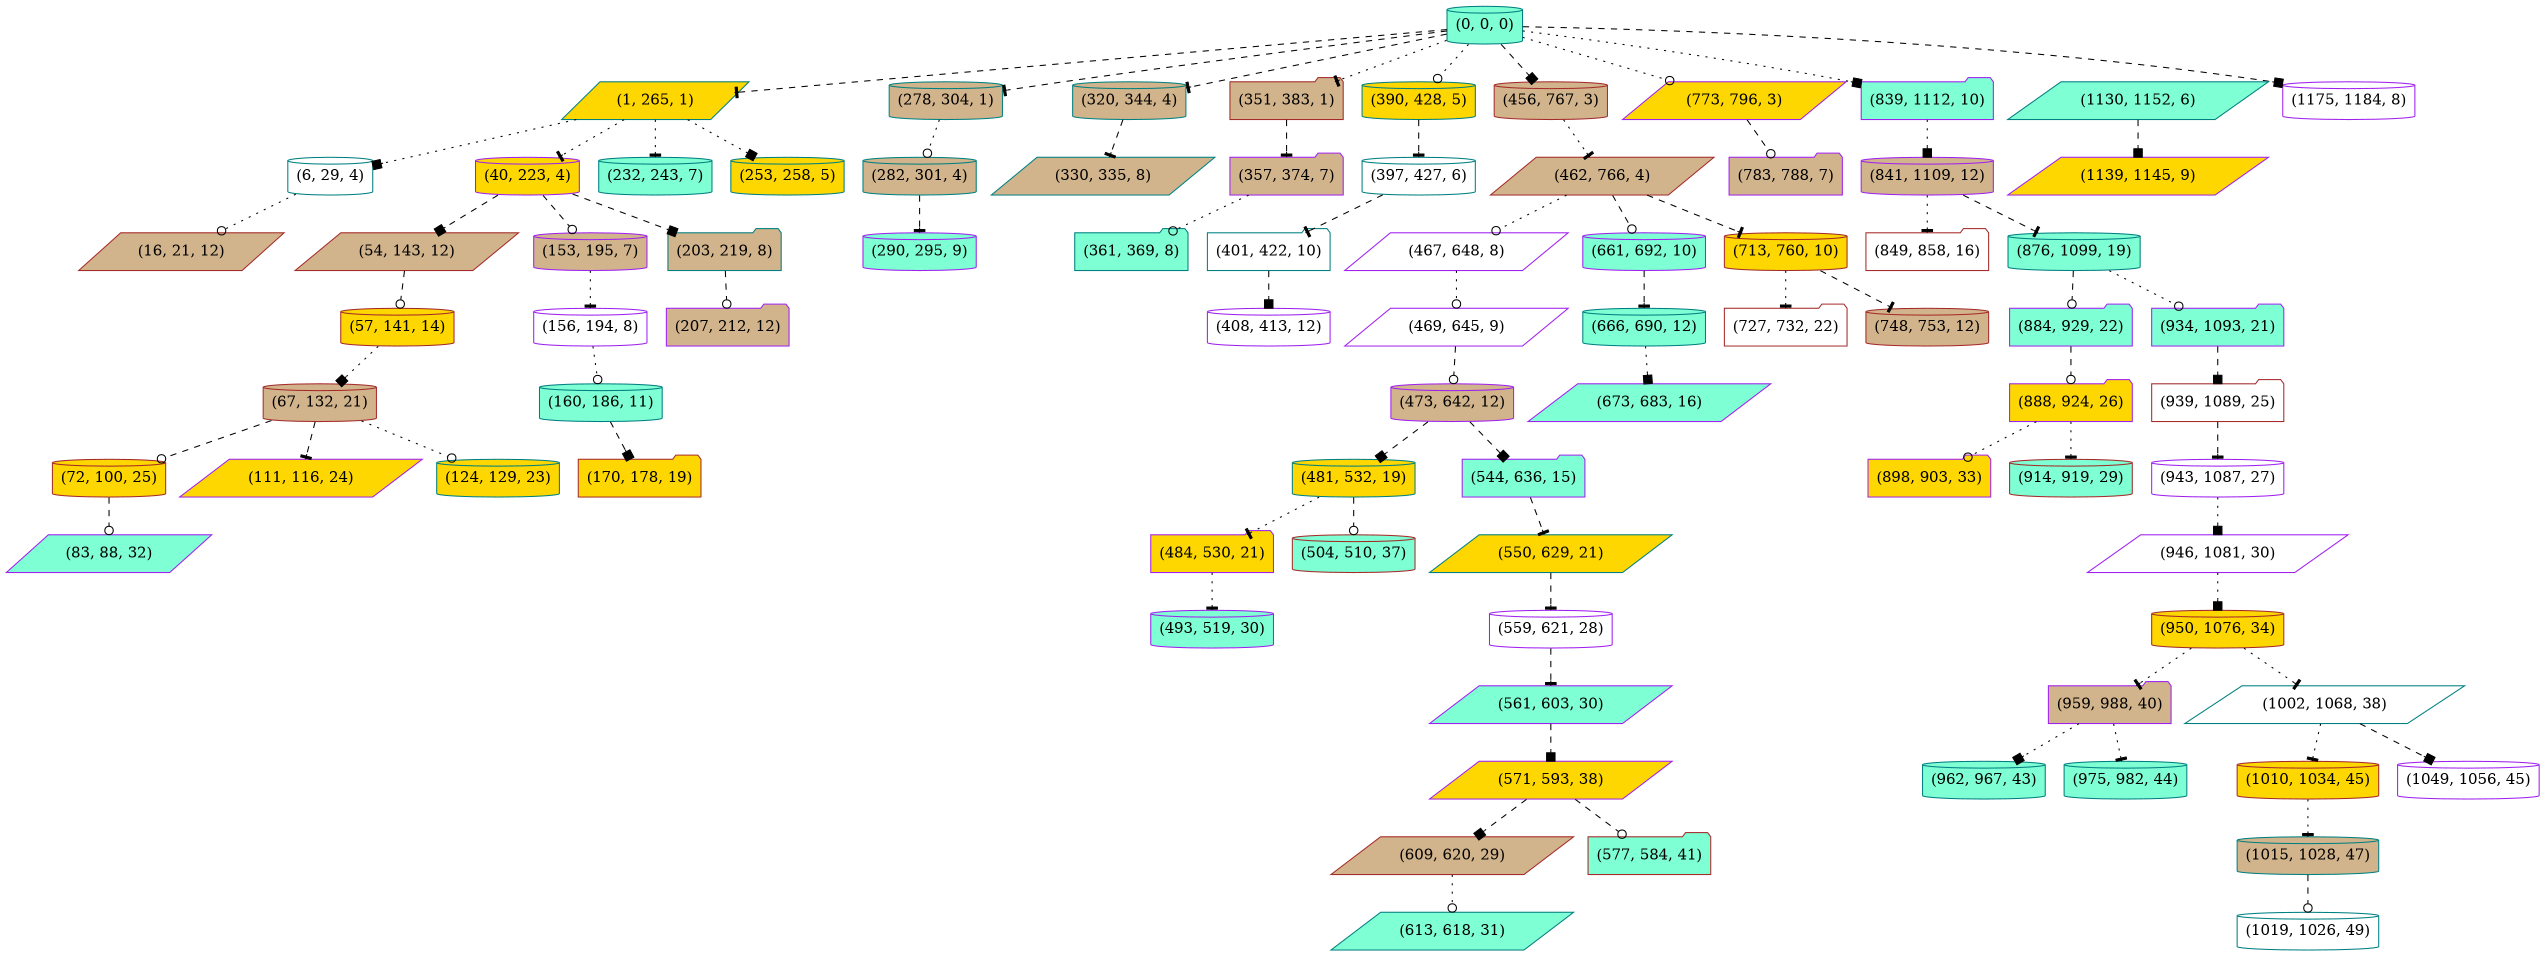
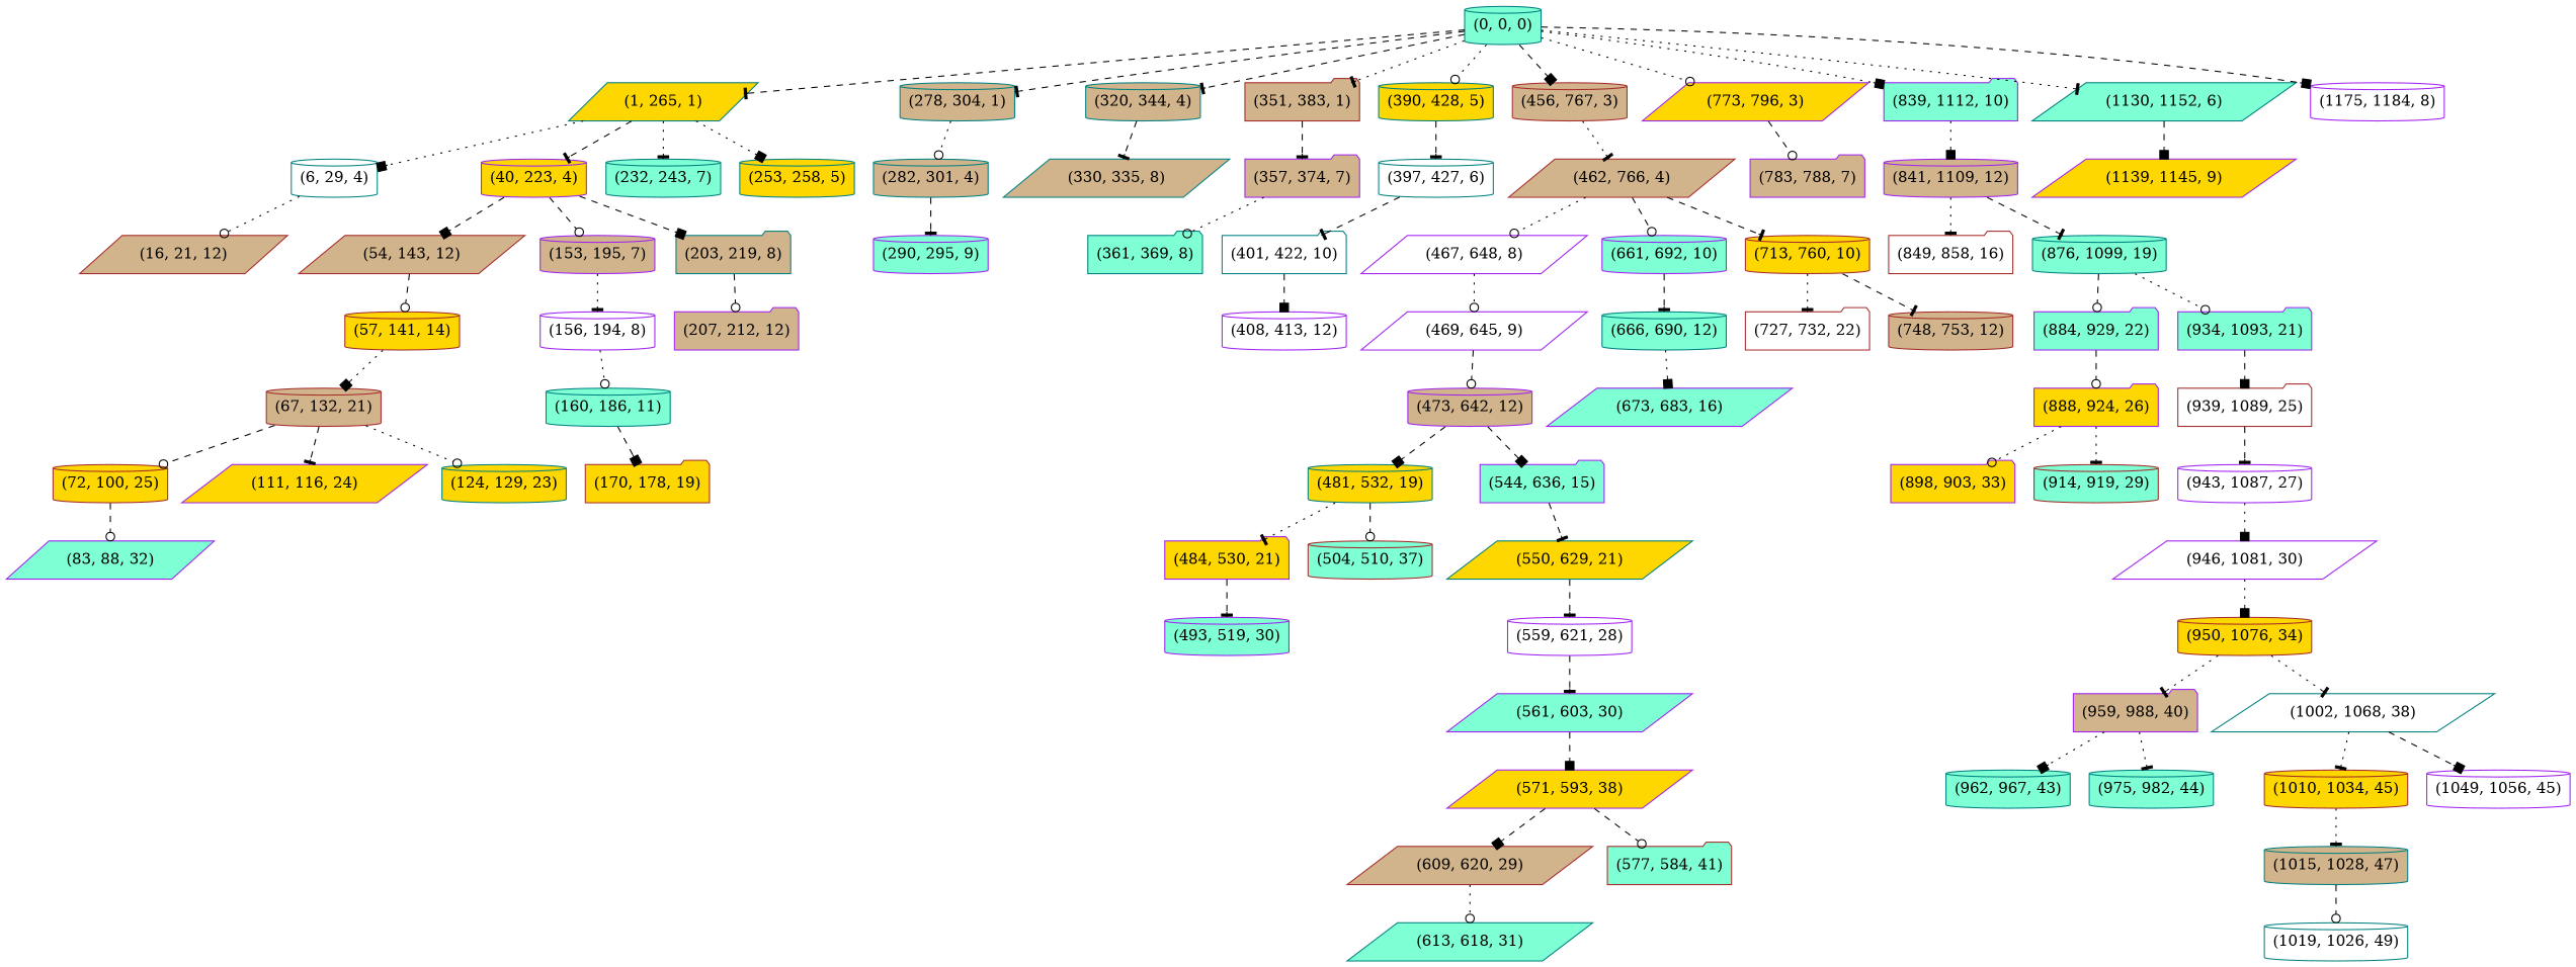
  digraph {
    node [color=purple fillcolor=aquamarine shape=cylinder style=filled]
    edge [arrowhead=tee style=dashed]
    "(0, 0, 0)" [color=teal]
    "(1, 265, 1)" [color=teal fillcolor=gold shape=parallelogram]
    "(278, 304, 1)" [color=teal fillcolor=tan]
    "(320, 344, 4)" [color=teal fillcolor=tan]
    "(351, 383, 1)" [color=brown fillcolor=tan shape=folder]
    "(390, 428, 5)" [color=teal fillcolor=gold]
    "(456, 767, 3)" [color=brown fillcolor=tan]
    "(773, 796, 3)" [fillcolor=gold shape=parallelogram]
    "(839, 1112, 10)" [shape=folder]
    "(1130, 1152, 6)" [color=teal shape=parallelogram]
    "(1175, 1184, 8)" [fillcolor=white]
    "(6, 29, 4)" [color=teal fillcolor=white]
    "(40, 223, 4)" [fillcolor=gold]
    "(232, 243, 7)" [color=teal]
    "(253, 258, 5)" [color=teal fillcolor=gold]
    "(282, 301, 4)" [color=teal fillcolor=tan]
    "(330, 335, 8)" [color=teal fillcolor=tan shape=parallelogram]
    "(357, 374, 7)" [fillcolor=tan shape=folder]
    "(397, 427, 6)" [color=teal fillcolor=white]
    "(462, 766, 4)" [color=brown fillcolor=tan shape=parallelogram]
    "(783, 788, 7)" [fillcolor=tan shape=folder]
    "(841, 1109, 12)" [fillcolor=tan]
    "(1139, 1145, 9)" [fillcolor=gold shape=parallelogram]
    "(16, 21, 12)" [color=brown fillcolor=tan shape=parallelogram]
    "(54, 143, 12)" [color=brown fillcolor=tan shape=parallelogram]
    "(153, 195, 7)" [fillcolor=tan]
    "(203, 219, 8)" [color=teal fillcolor=tan shape=folder]
    "(57, 141, 14)" [color=brown fillcolor=gold]
    "(156, 194, 8)" [fillcolor=white]
    "(207, 212, 12)" [fillcolor=tan shape=folder]
    "(67, 132, 21)" [color=brown fillcolor=tan]
    "(72, 100, 25)" [color=brown fillcolor=gold]
    "(111, 116, 24)" [fillcolor=gold shape=parallelogram]
    "(124, 129, 23)" [color=teal fillcolor=gold]
    "(83, 88, 32)" [shape=parallelogram]
    "(160, 186, 11)" [color=teal]
    "(170, 178, 19)" [color=brown fillcolor=gold shape=folder]
    "(290, 295, 9)"
    "(361, 369, 8)" [color=teal shape=folder]
    "(401, 422, 10)" [color=teal fillcolor=white shape=folder]
    "(408, 413, 12)" [fillcolor=white]
    "(467, 648, 8)" [fillcolor=white shape=parallelogram]
    "(661, 692, 10)"
    "(713, 760, 10)" [color=brown fillcolor=gold]
    "(469, 645, 9)" [fillcolor=white shape=parallelogram]
    "(666, 690, 12)" [color=teal]
    "(727, 732, 22)" [color=brown fillcolor=white shape=folder]
    "(748, 753, 12)" [color=brown fillcolor=tan]
    "(473, 642, 12)" [fillcolor=tan]
    "(481, 532, 19)" [color=teal fillcolor=gold]
    "(544, 636, 15)" [shape=folder]
    "(484, 530, 21)" [fillcolor=gold shape=folder]
    "(504, 510, 37)" [color=brown]
    "(550, 629, 21)" [color=teal fillcolor=gold shape=parallelogram]
    "(493, 519, 30)"
    "(559, 621, 28)" [fillcolor=white]
    "(561, 603, 30)" [shape=parallelogram]
    "(571, 593, 38)" [fillcolor=gold shape=parallelogram]
    "(609, 620, 29)" [color=brown fillcolor=tan shape=parallelogram]
    "(613, 618, 31)" [color=teal shape=parallelogram]
    "(577, 584, 41)" [color=brown shape=folder]
    "(673, 683, 16)" [shape=parallelogram]
    "(849, 858, 16)" [color=brown fillcolor=white shape=folder]
    "(876, 1099, 19)" [color=teal]
    "(884, 929, 22)" [shape=folder]
    "(934, 1093, 21)" [shape=folder]
    "(888, 924, 26)" [fillcolor=gold shape=folder]
    "(939, 1089, 25)" [color=brown fillcolor=white shape=folder]
    "(898, 903, 33)" [fillcolor=gold shape=folder]
    "(914, 919, 29)" [color=brown]
    "(943, 1087, 27)" [fillcolor=white]
    "(946, 1081, 30)" [fillcolor=white shape=parallelogram]
    "(950, 1076, 34)" [color=brown fillcolor=gold]
    "(959, 988, 40)" [fillcolor=tan shape=folder]
    "(1002, 1068, 38)" [color=teal fillcolor=white shape=parallelogram]
    "(962, 967, 43)" [color=teal]
    "(975, 982, 44)" [color=teal]
    "(1010, 1034, 45)" [color=brown fillcolor=gold]
    "(1049, 1056, 45)" [fillcolor=white]
    "(1015, 1028, 47)" [color=teal fillcolor=tan]
    "(1019, 1026, 49)" [color=teal fillcolor=white]
    "(0, 0, 0)" -> "(1, 265, 1)"
    "(0, 0, 0)" -> "(278, 304, 1)"
    "(0, 0, 0)" -> "(320, 344, 4)"
    "(0, 0, 0)" -> "(351, 383, 1)" [style=dotted]
    "(0, 0, 0)" -> "(390, 428, 5)" [arrowhead=odot style=dotted]
    "(0, 0, 0)" -> "(456, 767, 3)" [arrowhead=box]
    "(0, 0, 0)" -> "(773, 796, 3)" [arrowhead=odot style=dotted]
    "(0, 0, 0)" -> "(839, 1112, 10)" [arrowhead=box style=dotted]
+   "(0, 0, 0)" -> "(1130, 1152, 6)" [style=dotted]
    "(0, 0, 0)" -> "(1175, 1184, 8)" [arrowhead=box]
    "(1, 265, 1)" -> "(6, 29, 4)" [arrowhead=box style=dotted]
-   "(1, 265, 1)" -> "(40, 223, 4)" [style=dotted]
+   "(1, 265, 1)" -> "(40, 223, 4)"
    "(1, 265, 1)" -> "(232, 243, 7)" [style=dotted]
    "(1, 265, 1)" -> "(253, 258, 5)" [arrowhead=box style=dotted]
    "(278, 304, 1)" -> "(282, 301, 4)" [arrowhead=odot style=dotted]
    "(320, 344, 4)" -> "(330, 335, 8)"
    "(351, 383, 1)" -> "(357, 374, 7)"
    "(390, 428, 5)" -> "(397, 427, 6)"
    "(456, 767, 3)" -> "(462, 766, 4)" [style=dotted]
    "(773, 796, 3)" -> "(783, 788, 7)" [arrowhead=odot]
    "(839, 1112, 10)" -> "(841, 1109, 12)" [arrowhead=box style=dotted]
    "(1130, 1152, 6)" -> "(1139, 1145, 9)" [arrowhead=box]
    "(6, 29, 4)" -> "(16, 21, 12)" [arrowhead=odot style=dotted]
    "(40, 223, 4)" -> "(54, 143, 12)" [arrowhead=box]
    "(40, 223, 4)" -> "(153, 195, 7)" [arrowhead=odot]
    "(40, 223, 4)" -> "(203, 219, 8)" [arrowhead=box]
    "(282, 301, 4)" -> "(290, 295, 9)"
    "(357, 374, 7)" -> "(361, 369, 8)" [arrowhead=odot style=dotted]
    "(397, 427, 6)" -> "(401, 422, 10)"
    "(462, 766, 4)" -> "(467, 648, 8)" [arrowhead=odot style=dotted]
    "(462, 766, 4)" -> "(661, 692, 10)" [arrowhead=odot]
    "(462, 766, 4)" -> "(713, 760, 10)"
    "(841, 1109, 12)" -> "(849, 858, 16)" [style=dotted]
    "(841, 1109, 12)" -> "(876, 1099, 19)"
    "(54, 143, 12)" -> "(57, 141, 14)" [arrowhead=odot]
    "(153, 195, 7)" -> "(156, 194, 8)" [style=dotted]
    "(203, 219, 8)" -> "(207, 212, 12)" [arrowhead=odot]
    "(57, 141, 14)" -> "(67, 132, 21)" [arrowhead=box style=dotted]
    "(156, 194, 8)" -> "(160, 186, 11)" [arrowhead=odot style=dotted]
    "(67, 132, 21)" -> "(72, 100, 25)" [arrowhead=odot]
    "(67, 132, 21)" -> "(111, 116, 24)"
    "(67, 132, 21)" -> "(124, 129, 23)" [arrowhead=odot style=dotted]
    "(72, 100, 25)" -> "(83, 88, 32)" [arrowhead=odot]
    "(160, 186, 11)" -> "(170, 178, 19)" [arrowhead=box]
    "(401, 422, 10)" -> "(408, 413, 12)" [arrowhead=box]
    "(467, 648, 8)" -> "(469, 645, 9)" [arrowhead=odot style=dotted]
    "(661, 692, 10)" -> "(666, 690, 12)"
    "(713, 760, 10)" -> "(727, 732, 22)" [style=dotted]
    "(713, 760, 10)" -> "(748, 753, 12)"
    "(469, 645, 9)" -> "(473, 642, 12)" [arrowhead=odot]
    "(666, 690, 12)" -> "(673, 683, 16)" [arrowhead=box style=dotted]
    "(473, 642, 12)" -> "(481, 532, 19)" [arrowhead=box]
    "(473, 642, 12)" -> "(544, 636, 15)" [arrowhead=box]
    "(481, 532, 19)" -> "(484, 530, 21)" [style=dotted]
    "(481, 532, 19)" -> "(504, 510, 37)" [arrowhead=odot]
    "(544, 636, 15)" -> "(550, 629, 21)"
-   "(484, 530, 21)" -> "(493, 519, 30)" [style=dotted]
+   "(484, 530, 21)" -> "(493, 519, 30)"
    "(550, 629, 21)" -> "(559, 621, 28)"
    "(559, 621, 28)" -> "(561, 603, 30)"
    "(561, 603, 30)" -> "(571, 593, 38)" [arrowhead=box]
    "(571, 593, 38)" -> "(609, 620, 29)" [arrowhead=box]
    "(571, 593, 38)" -> "(577, 584, 41)" [arrowhead=odot]
    "(609, 620, 29)" -> "(613, 618, 31)" [arrowhead=odot style=dotted]
    "(876, 1099, 19)" -> "(884, 929, 22)" [arrowhead=odot]
    "(876, 1099, 19)" -> "(934, 1093, 21)" [arrowhead=odot style=dotted]
    "(884, 929, 22)" -> "(888, 924, 26)" [arrowhead=odot]
    "(934, 1093, 21)" -> "(939, 1089, 25)" [arrowhead=box]
    "(888, 924, 26)" -> "(898, 903, 33)" [arrowhead=odot style=dotted]
    "(888, 924, 26)" -> "(914, 919, 29)" [style=dotted]
    "(939, 1089, 25)" -> "(943, 1087, 27)"
    "(943, 1087, 27)" -> "(946, 1081, 30)" [arrowhead=box style=dotted]
    "(946, 1081, 30)" -> "(950, 1076, 34)" [arrowhead=box style=dotted]
    "(950, 1076, 34)" -> "(959, 988, 40)" [style=dotted]
    "(950, 1076, 34)" -> "(1002, 1068, 38)" [style=dotted]
    "(959, 988, 40)" -> "(962, 967, 43)" [arrowhead=box style=dotted]
    "(959, 988, 40)" -> "(975, 982, 44)" [style=dotted]
    "(1002, 1068, 38)" -> "(1010, 1034, 45)" [style=dotted]
    "(1002, 1068, 38)" -> "(1049, 1056, 45)" [arrowhead=box]
    "(1010, 1034, 45)" -> "(1015, 1028, 47)" [style=dotted]
    "(1015, 1028, 47)" -> "(1019, 1026, 49)" [arrowhead=odot]
  }
